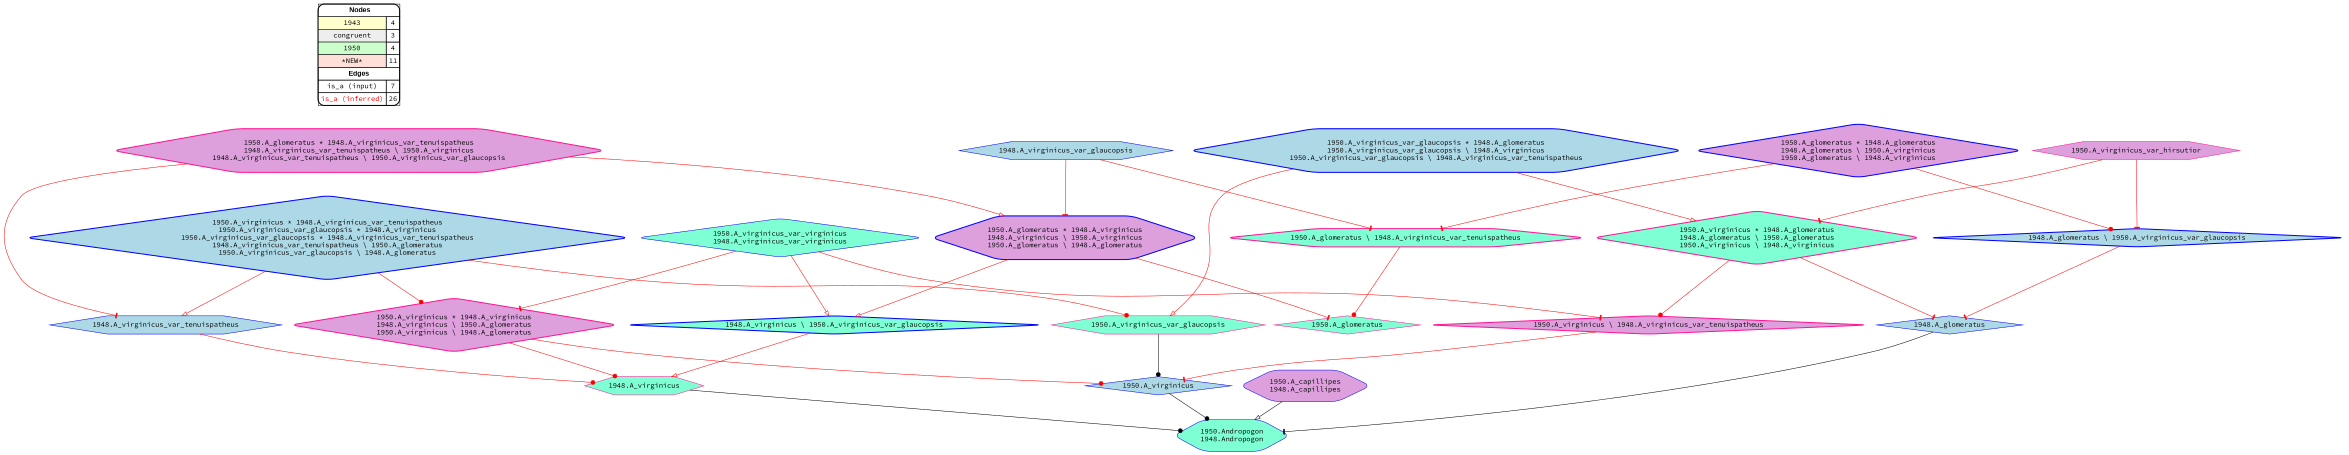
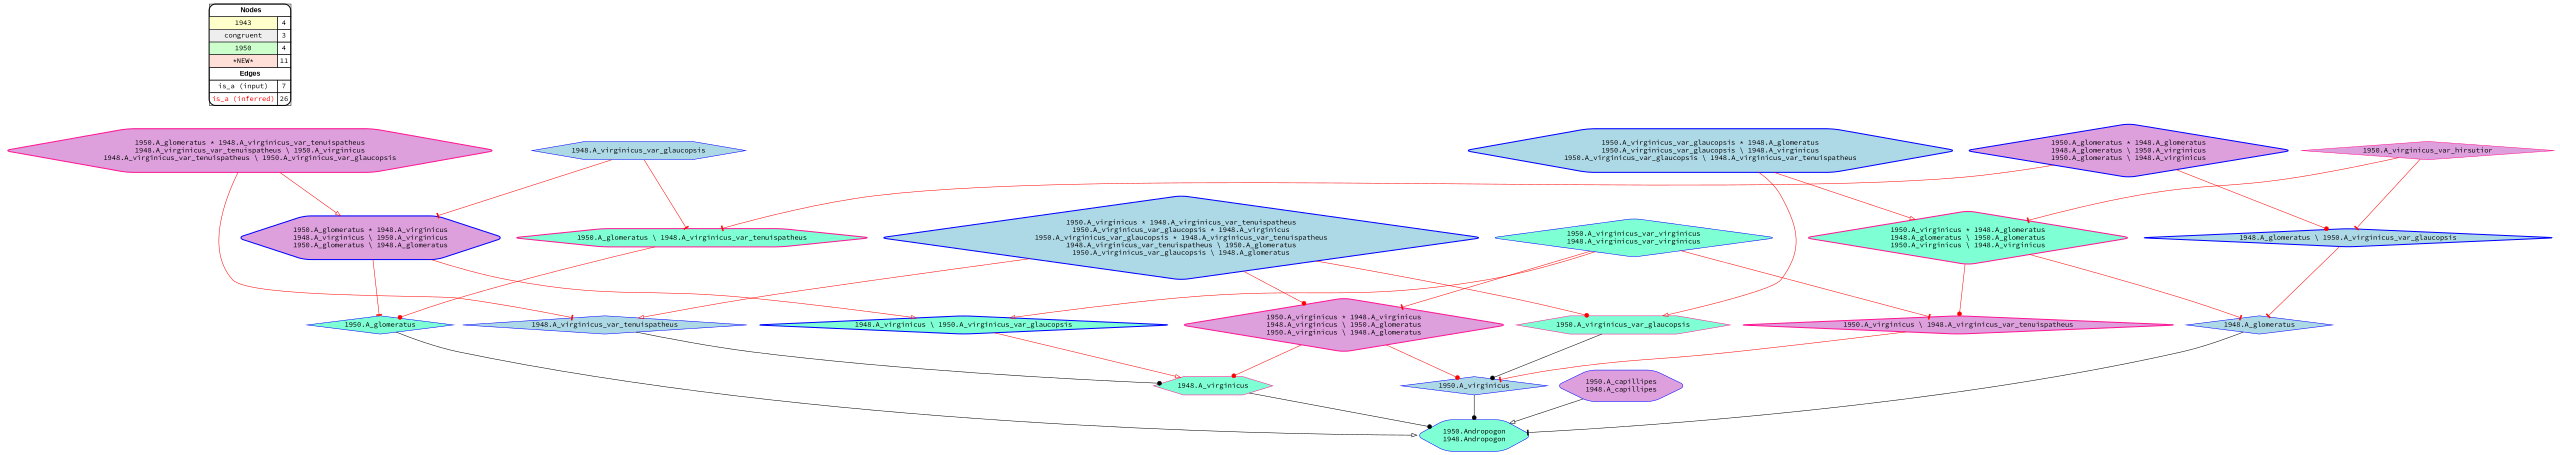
  digraph {
    fontname="Source Code Pro"
    rankdir=TB
    node [fillcolor=aquamarine fontname="Source Code Pro" shape=diamond style="filled,rounded,bold" color=blue]
    edge [arrowhead=tee color="#FF0000" constraint=true fontname="Source Code Pro" penwidth=1 style=solid]
    n1 [fillcolor=white label=<   <TABLE BORDER="0" CELLBORDER="1" CELLSPACING="0" CELLPADDING="4">  <TR> <TD COLSPAN="2"><font face="Arial Black"> Nodes</font></TD> </TR>  <TR>   <TD bgcolor="#FFFFCC" fontname="helvetica">1943</TD>   <TD>4</TD>   </TR>  <TR>   <TD bgcolor="#EEEEEE" fontname="helvetica">congruent</TD>   <TD>3</TD>   </TR>  <TR>   <TD bgcolor="#CCFFCC" fontname="helvetica">1950</TD>   <TD>4</TD>   </TR>  <TR>   <TD bgcolor="#FFE0D8" fontname="helvetica">*NEW*</TD>   <TD>11</TD>   </TR>  <TR> <TD COLSPAN="2"><font face = "Arial Black"> Edges </font></TD> </TR>  <TR>   <TD><font color ="#000000">is_a (input)</font></TD><TD>7</TD> </TR> <TR>   <TD><font color ="#FF0000">is_a (inferred)</font></TD><TD>26</TD> </TR> </TABLE>   > margin=0 shape=box color=""]
    "1948.A_virginicus" [color=deeppink shape=hexagon style=filled]
    "1950.Andropogon\n1948.Andropogon" [shape=hexagon style="filled,rounded"]
-   "1948.A_virginicus_var_tenuispatheus" [fillcolor=lightblue shape=hexagon style=filled]
+   "1948.A_virginicus_var_tenuispatheus" [fillcolor=lightblue style=filled]
    "1948.A_glomeratus" [fillcolor=lightblue style=filled]
    "1948.A_virginicus_var_glaucopsis" [fillcolor=lightblue shape=hexagon style=filled]
    "1950.A_glomeratus * 1948.A_virginicus\n1948.A_virginicus \\ 1950.A_virginicus\n1950.A_glomeratus \\ 1948.A_glomeratus" [fillcolor=plum shape=hexagon]
    "1950.A_glomeratus \\ 1948.A_virginicus_var_tenuispatheus" [color=deeppink shape=hexagon]
    "1948.A_virginicus \\ 1950.A_virginicus_var_glaucopsis"
-   "1950.A_glomeratus" [color=deeppink style=filled]
+   "1950.A_glomeratus" [style=filled]
    "1950.A_capillipes\n1948.A_capillipes" [fillcolor=plum shape=hexagon style="filled,rounded"]
    "1950.A_virginicus_var_virginicus\n1948.A_virginicus_var_virginicus" [style="filled,rounded"]
    "1950.A_virginicus * 1948.A_virginicus\n1948.A_virginicus \\ 1950.A_glomeratus\n1950.A_virginicus \\ 1948.A_glomeratus" [color=deeppink fillcolor=plum]
    "1950.A_virginicus \\ 1948.A_virginicus_var_tenuispatheus" [color=deeppink fillcolor=plum]
    "1950.A_virginicus" [fillcolor=lightblue style=filled]
-   "1950.A_virginicus_var_hirsutior" [color=deeppink fillcolor=plum shape=hexagon style=filled]
+   "1950.A_virginicus_var_hirsutior" [color=deeppink fillcolor=plum style=filled]
    "1948.A_glomeratus \\ 1950.A_virginicus_var_glaucopsis" [fillcolor=lightblue]
    "1950.A_virginicus * 1948.A_glomeratus\n1948.A_glomeratus \\ 1950.A_glomeratus\n1950.A_virginicus \\ 1948.A_virginicus" [color=deeppink]
    "1950.A_virginicus_var_glaucopsis" [color=deeppink shape=hexagon style=filled]
    "1950.A_glomeratus * 1948.A_virginicus_var_tenuispatheus\n1948.A_virginicus_var_tenuispatheus \\ 1950.A_virginicus\n1948.A_virginicus_var_tenuispatheus \\ 1950.A_virginicus_var_glaucopsis" [color=deeppink fillcolor=plum shape=hexagon]
    "1950.A_glomeratus * 1948.A_glomeratus\n1948.A_glomeratus \\ 1950.A_virginicus\n1950.A_glomeratus \\ 1948.A_virginicus" [fillcolor=plum]
    "1950.A_virginicus_var_glaucopsis * 1948.A_glomeratus\n1950.A_virginicus_var_glaucopsis \\ 1948.A_virginicus\n1950.A_virginicus_var_glaucopsis \\ 1948.A_virginicus_var_tenuispatheus" [fillcolor=lightblue shape=hexagon]
    "1950.A_virginicus * 1948.A_virginicus_var_tenuispatheus\n1950.A_virginicus_var_glaucopsis * 1948.A_virginicus\n1950.A_virginicus_var_glaucopsis * 1948.A_virginicus_var_tenuispatheus\n1948.A_virginicus_var_tenuispatheus \\ 1950.A_glomeratus\n1950.A_virginicus_var_glaucopsis \\ 1948.A_glomeratus" [fillcolor=lightblue]
    subgraph sub_1 {
      rank=source
      n1
    }
    "1948.A_virginicus" -> "1950.Andropogon\n1948.Andropogon" [arrowhead=dot color="#000000"]
-   "1948.A_virginicus_var_tenuispatheus" -> "1948.A_virginicus" [arrowhead=dot]
+   "1948.A_virginicus_var_tenuispatheus" -> "1948.A_virginicus" [arrowhead=dot color="#000000"]
    "1948.A_glomeratus" -> "1950.Andropogon\n1948.Andropogon" [color="#000000"]
    "1948.A_virginicus_var_glaucopsis" -> "1950.A_glomeratus * 1948.A_virginicus\n1948.A_virginicus \\ 1950.A_virginicus\n1950.A_glomeratus \\ 1948.A_glomeratus"
    "1948.A_virginicus_var_glaucopsis" -> "1950.A_glomeratus \\ 1948.A_virginicus_var_tenuispatheus"
    "1950.A_glomeratus * 1948.A_virginicus\n1948.A_virginicus \\ 1950.A_virginicus\n1950.A_glomeratus \\ 1948.A_glomeratus" -> "1948.A_virginicus \\ 1950.A_virginicus_var_glaucopsis" [arrowhead=onormal]
    "1950.A_glomeratus * 1948.A_virginicus\n1948.A_virginicus \\ 1950.A_virginicus\n1950.A_glomeratus \\ 1948.A_glomeratus" -> "1950.A_glomeratus"
    "1950.A_glomeratus \\ 1948.A_virginicus_var_tenuispatheus" -> "1950.A_glomeratus" [arrowhead=dot]
    "1948.A_virginicus \\ 1950.A_virginicus_var_glaucopsis" -> "1948.A_virginicus" [arrowhead=onormal]
+   "1950.A_glomeratus" -> "1950.Andropogon\n1948.Andropogon" [arrowhead=onormal color="#000000"]
    "1950.A_capillipes\n1948.A_capillipes" -> "1950.Andropogon\n1948.Andropogon" [arrowhead=onormal color="#000000"]
    "1950.A_virginicus_var_virginicus\n1948.A_virginicus_var_virginicus" -> "1948.A_virginicus \\ 1950.A_virginicus_var_glaucopsis" [arrowhead=onormal]
    "1950.A_virginicus_var_virginicus\n1948.A_virginicus_var_virginicus" -> "1950.A_virginicus * 1948.A_virginicus\n1948.A_virginicus \\ 1950.A_glomeratus\n1950.A_virginicus \\ 1948.A_glomeratus"
    "1950.A_virginicus_var_virginicus\n1948.A_virginicus_var_virginicus" -> "1950.A_virginicus \\ 1948.A_virginicus_var_tenuispatheus"
    "1950.A_virginicus * 1948.A_virginicus\n1948.A_virginicus \\ 1950.A_glomeratus\n1950.A_virginicus \\ 1948.A_glomeratus" -> "1948.A_virginicus" [arrowhead=dot]
    "1950.A_virginicus * 1948.A_virginicus\n1948.A_virginicus \\ 1950.A_glomeratus\n1950.A_virginicus \\ 1948.A_glomeratus" -> "1950.A_virginicus" [arrowhead=dot]
    "1950.A_virginicus \\ 1948.A_virginicus_var_tenuispatheus" -> "1950.A_virginicus"
    "1950.A_virginicus" -> "1950.Andropogon\n1948.Andropogon" [arrowhead=dot color="#000000"]
    "1950.A_virginicus_var_hirsutior" -> "1948.A_glomeratus \\ 1950.A_virginicus_var_glaucopsis"
    "1950.A_virginicus_var_hirsutior" -> "1950.A_virginicus * 1948.A_glomeratus\n1948.A_glomeratus \\ 1950.A_glomeratus\n1950.A_virginicus \\ 1948.A_virginicus"
    "1948.A_glomeratus \\ 1950.A_virginicus_var_glaucopsis" -> "1948.A_glomeratus"
    "1950.A_virginicus * 1948.A_glomeratus\n1948.A_glomeratus \\ 1950.A_glomeratus\n1950.A_virginicus \\ 1948.A_virginicus" -> "1948.A_glomeratus"
    "1950.A_virginicus * 1948.A_glomeratus\n1948.A_glomeratus \\ 1950.A_glomeratus\n1950.A_virginicus \\ 1948.A_virginicus" -> "1950.A_virginicus \\ 1948.A_virginicus_var_tenuispatheus" [arrowhead=dot]
    "1950.A_virginicus_var_glaucopsis" -> "1950.A_virginicus" [arrowhead=dot color="#000000"]
    "1950.A_glomeratus * 1948.A_virginicus_var_tenuispatheus\n1948.A_virginicus_var_tenuispatheus \\ 1950.A_virginicus\n1948.A_virginicus_var_tenuispatheus \\ 1950.A_virginicus_var_glaucopsis" -> "1948.A_virginicus_var_tenuispatheus"
    "1950.A_glomeratus * 1948.A_virginicus_var_tenuispatheus\n1948.A_virginicus_var_tenuispatheus \\ 1950.A_virginicus\n1948.A_virginicus_var_tenuispatheus \\ 1950.A_virginicus_var_glaucopsis" -> "1950.A_glomeratus * 1948.A_virginicus\n1948.A_virginicus \\ 1950.A_virginicus\n1950.A_glomeratus \\ 1948.A_glomeratus" [arrowhead=onormal]
    "1950.A_glomeratus * 1948.A_glomeratus\n1948.A_glomeratus \\ 1950.A_virginicus\n1950.A_glomeratus \\ 1948.A_virginicus" -> "1950.A_glomeratus \\ 1948.A_virginicus_var_tenuispatheus"
    "1950.A_glomeratus * 1948.A_glomeratus\n1948.A_glomeratus \\ 1950.A_virginicus\n1950.A_glomeratus \\ 1948.A_virginicus" -> "1948.A_glomeratus \\ 1950.A_virginicus_var_glaucopsis" [arrowhead=dot]
    "1950.A_virginicus_var_glaucopsis * 1948.A_glomeratus\n1950.A_virginicus_var_glaucopsis \\ 1948.A_virginicus\n1950.A_virginicus_var_glaucopsis \\ 1948.A_virginicus_var_tenuispatheus" -> "1950.A_virginicus * 1948.A_glomeratus\n1948.A_glomeratus \\ 1950.A_glomeratus\n1950.A_virginicus \\ 1948.A_virginicus" [arrowhead=onormal]
    "1950.A_virginicus_var_glaucopsis * 1948.A_glomeratus\n1950.A_virginicus_var_glaucopsis \\ 1948.A_virginicus\n1950.A_virginicus_var_glaucopsis \\ 1948.A_virginicus_var_tenuispatheus" -> "1950.A_virginicus_var_glaucopsis" [arrowhead=onormal]
    "1950.A_virginicus * 1948.A_virginicus_var_tenuispatheus\n1950.A_virginicus_var_glaucopsis * 1948.A_virginicus\n1950.A_virginicus_var_glaucopsis * 1948.A_virginicus_var_tenuispatheus\n1948.A_virginicus_var_tenuispatheus \\ 1950.A_glomeratus\n1950.A_virginicus_var_glaucopsis \\ 1948.A_glomeratus" -> "1948.A_virginicus_var_tenuispatheus" [arrowhead=onormal]
    "1950.A_virginicus * 1948.A_virginicus_var_tenuispatheus\n1950.A_virginicus_var_glaucopsis * 1948.A_virginicus\n1950.A_virginicus_var_glaucopsis * 1948.A_virginicus_var_tenuispatheus\n1948.A_virginicus_var_tenuispatheus \\ 1950.A_glomeratus\n1950.A_virginicus_var_glaucopsis \\ 1948.A_glomeratus" -> "1950.A_virginicus * 1948.A_virginicus\n1948.A_virginicus \\ 1950.A_glomeratus\n1950.A_virginicus \\ 1948.A_glomeratus" [arrowhead=dot]
    "1950.A_virginicus * 1948.A_virginicus_var_tenuispatheus\n1950.A_virginicus_var_glaucopsis * 1948.A_virginicus\n1950.A_virginicus_var_glaucopsis * 1948.A_virginicus_var_tenuispatheus\n1948.A_virginicus_var_tenuispatheus \\ 1950.A_glomeratus\n1950.A_virginicus_var_glaucopsis \\ 1948.A_glomeratus" -> "1950.A_virginicus_var_glaucopsis" [arrowhead=dot]
  }
